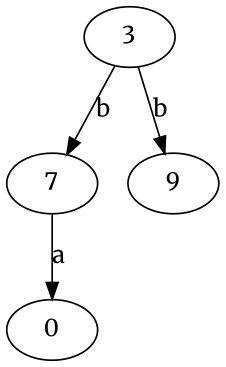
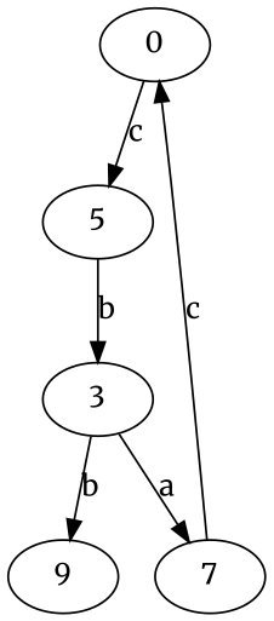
  strict digraph {
    fontname=Merriweather
    node [fontname=Merriweather]
    edge [fontname=Merriweather]
    0
+   5
    3
    n4 [label=7]
    n5 [label=9]
-   3 -> n4 [label=b]
+   0 -> 5 [label=c]
+   5 -> 3 [label=b]
+   3 -> n4 [label=a]
    3 -> n5 [label=b]
-   n4 -> 0 [label=a]
+   n4 -> 0 [label=c]
  }
